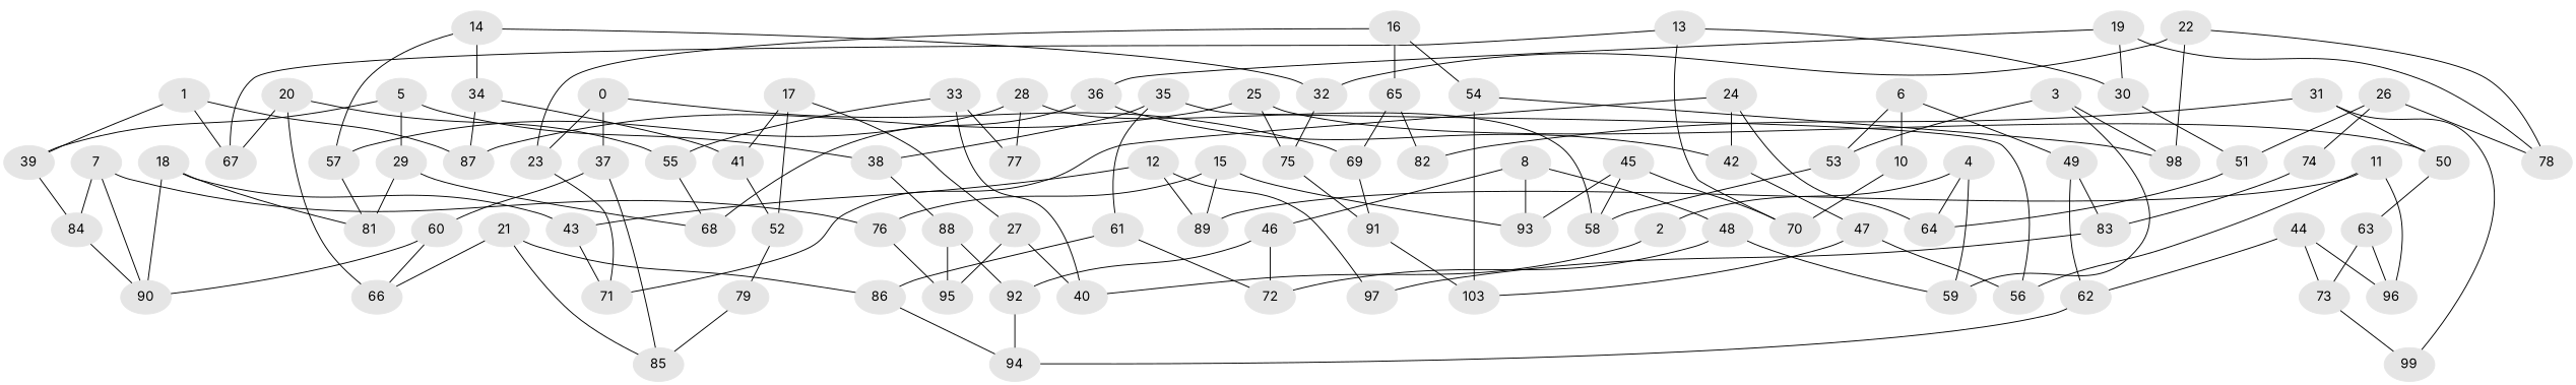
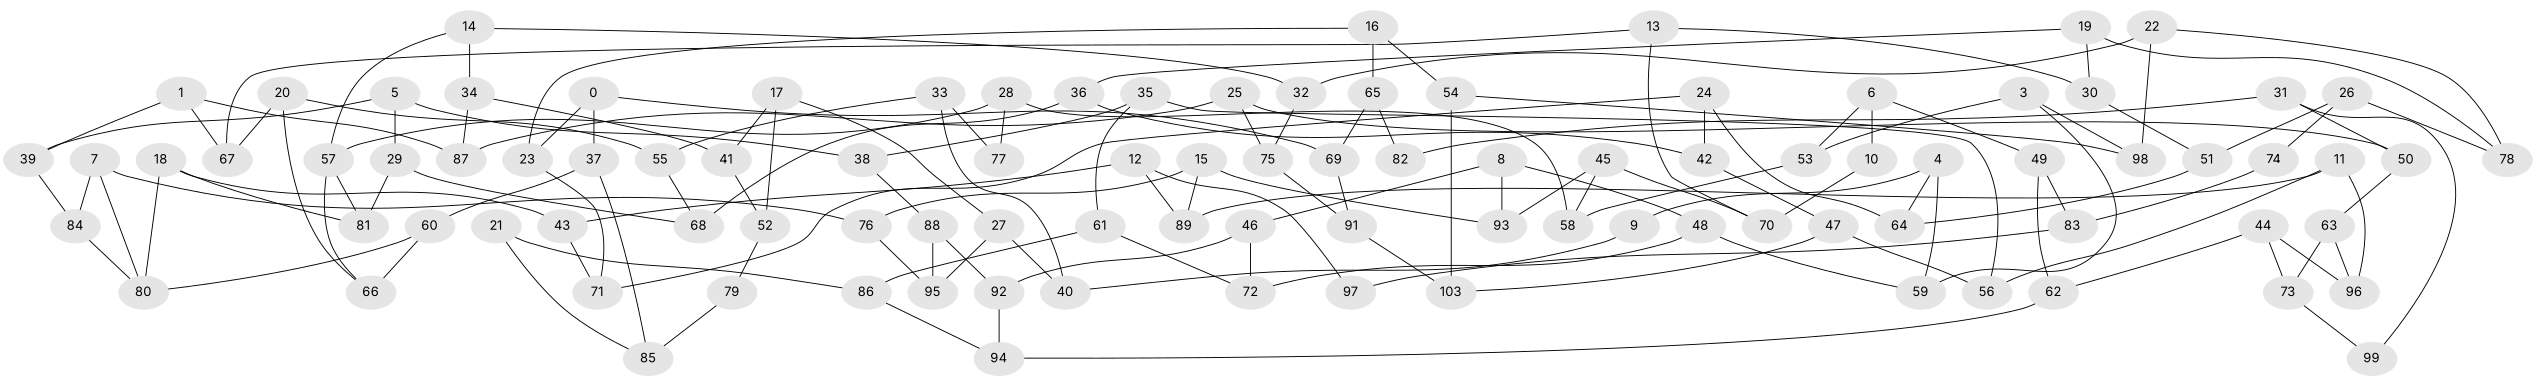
  graph {
    fontname=Inter
    node [color=gray90 fontname=Inter style=filled]
    edge [fontname=Inter]
    1
    39
    67
    87
    84
    n6 [label=0]
    23
    37
    69
    71
    85
    60
    91
    3
    53
    59
    98
    58
    4
-   9 [label=2]
+   9
    64
    40
    5
    29
    38
    81
    68
    88
    6
    10
    49
    70
    62
    83
    7
    76
-   90
+   90 [label=80]
    95
    8
    46
    48
    93
    72
    92
    11
    56
    89
    96
    12
    43
    97
    13
    30
    51
    14
    32
    34
    57
    75
    41
    15
    16
    54
    65
    n65 [label=103]
    82
    17
    27
    52
    79
    18
    19
    36
    78
    42
    20
    55
    66
    21
    86
    94
    22
    24
    47
    25
    50
    63
    26
    74
    28
    77
    31
    99
    33
    35
    61
    44
    73
    45
    1 -- 39
    1 -- 67
    1 -- 87
    39 -- 84
    84 -- 90
    n6 -- 23
    n6 -- 37
    n6 -- 69
    23 -- 71
    37 -- 85
    37 -- 60
    69 -- 91
    60 -- 90
    60 -- 66
    91 -- n65
    3 -- 53
    3 -- 59
    3 -- 98
    53 -- 58
    4 -- 59
    4 -- 9
    4 -- 64
    9 -- 40
    5 -- 39
    5 -- 29
    5 -- 38
    29 -- 81
    29 -- 68
    38 -- 88
    88 -- 95
    88 -- 92
    6 -- 53
    6 -- 10
    6 -- 49
    10 -- 70
    49 -- 62
    49 -- 83
    62 -- 94
    83 -- 97
    7 -- 84
    7 -- 76
    7 -- 90
    76 -- 95
    8 -- 46
    8 -- 48
    8 -- 93
    46 -- 72
    46 -- 92
    48 -- 59
    48 -- 72
    92 -- 94
    11 -- 56
    11 -- 89
    11 -- 96
    12 -- 89
    12 -- 43
    12 -- 97
    43 -- 71
    13 -- 67
    13 -- 70
    13 -- 30
    30 -- 51
    51 -- 64
    14 -- 32
    14 -- 34
    14 -- 57
    32 -- 75
    34 -- 87
    34 -- 41
    57 -- 81
    75 -- 91
    41 -- 52
    15 -- 76
    15 -- 93
    15 -- 89
    16 -- 23
    16 -- 54
    16 -- 65
    54 -- 98
    54 -- n65
    65 -- 69
    65 -- 82
    17 -- 41
    17 -- 27
    17 -- 52
    27 -- 40
    27 -- 95
    52 -- 79
    79 -- 85
    18 -- 81
    18 -- 90
    18 -- 43
    19 -- 30
    19 -- 36
    19 -- 78
    36 -- 68
    36 -- 42
    42 -- 47
    20 -- 67
    20 -- 55
    20 -- 66
    55 -- 68
    21 -- 85
-   21 -- 66
+   57 -- 66
    21 -- 86
    86 -- 94
    22 -- 98
    22 -- 32
    22 -- 78
    24 -- 71
    24 -- 64
    24 -- 42
    47 -- 56
    47 -- n65
    25 -- 87
    25 -- 75
    25 -- 50
    50 -- 63
    63 -- 96
    63 -- 73
    26 -- 51
    26 -- 78
    26 -- 74
    74 -- 83
    28 -- 58
    28 -- 57
    28 -- 77
    31 -- 82
    31 -- 50
    31 -- 99
    33 -- 40
    33 -- 55
    33 -- 77
    35 -- 38
    35 -- 56
    35 -- 61
    61 -- 72
    61 -- 86
    44 -- 62
    44 -- 96
    44 -- 73
    73 -- 99
    45 -- 58
    45 -- 70
    45 -- 93
  }
